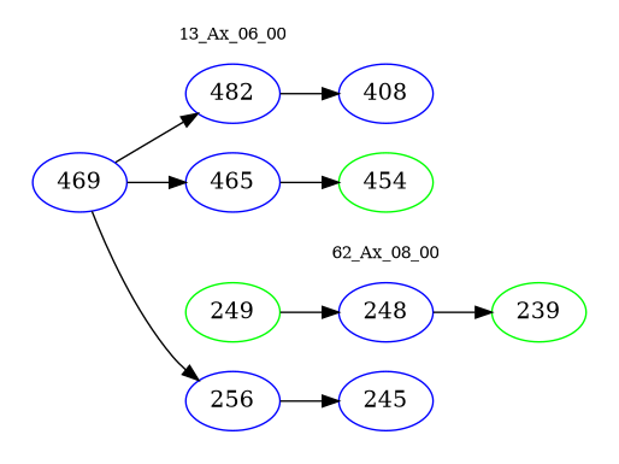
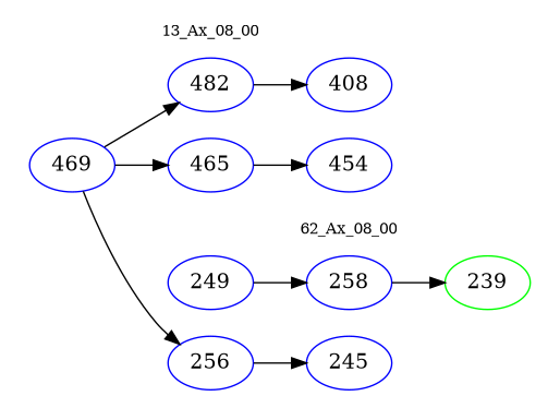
  digraph {
    rankdir=LR
    node [color=blue]
    edge [color=black]
-   n1 [color=green label=249]
-   n2 [label=248]
+   n1 [label=249]
+   n2 [label=258]
    n3 [label=256]
    n4 [color=green label=239]
    n5 [label=245]
    n6 [label=469]
    n7 [label=465]
    n8 [label=482]
-   n9 [color=green label=454]
+   n9 [label=454]
    n10 [label=408]
    subgraph cluster_1 {
      color=white
      fontsize=10
      label="62_Ax_08_00"
      n1
      n2
      n3
      n4
      n5
    }
    subgraph cluster_2 {
      color=white
      fontsize=10
-     label="13_Ax_06_00"
+     label="13_Ax_08_00"
      n6
      n7
      n8
      n9
      n10
    }
    n1 -> n2
    n2 -> n4
    n3 -> n5
    n6 -> n3
    n6 -> n7
    n6 -> n8
    n7 -> n9
    n8 -> n10
  }
